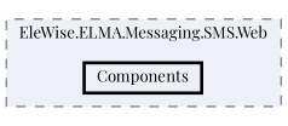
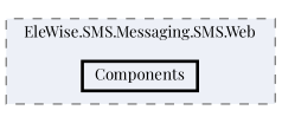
  digraph {
    compound=true
    rankdir=LR
    fontname="Playfair Display"
    n1 [color=black fillcolor="#edf0f7" fontname="Playfair Display" fontsize=10 height=0.2 label=Components shape=box style="filled,bold" width=0.4]
    subgraph cluster_1 {
      bgcolor="#edf0f7"
      fontsize=10
-     label="EleWise.ELMA.Messaging.SMS.Web"
+     label="EleWise.SMS.Messaging.SMS.Web"
      pencolor=grey50
      style="filled,dashed"
      n1
    }
  }
